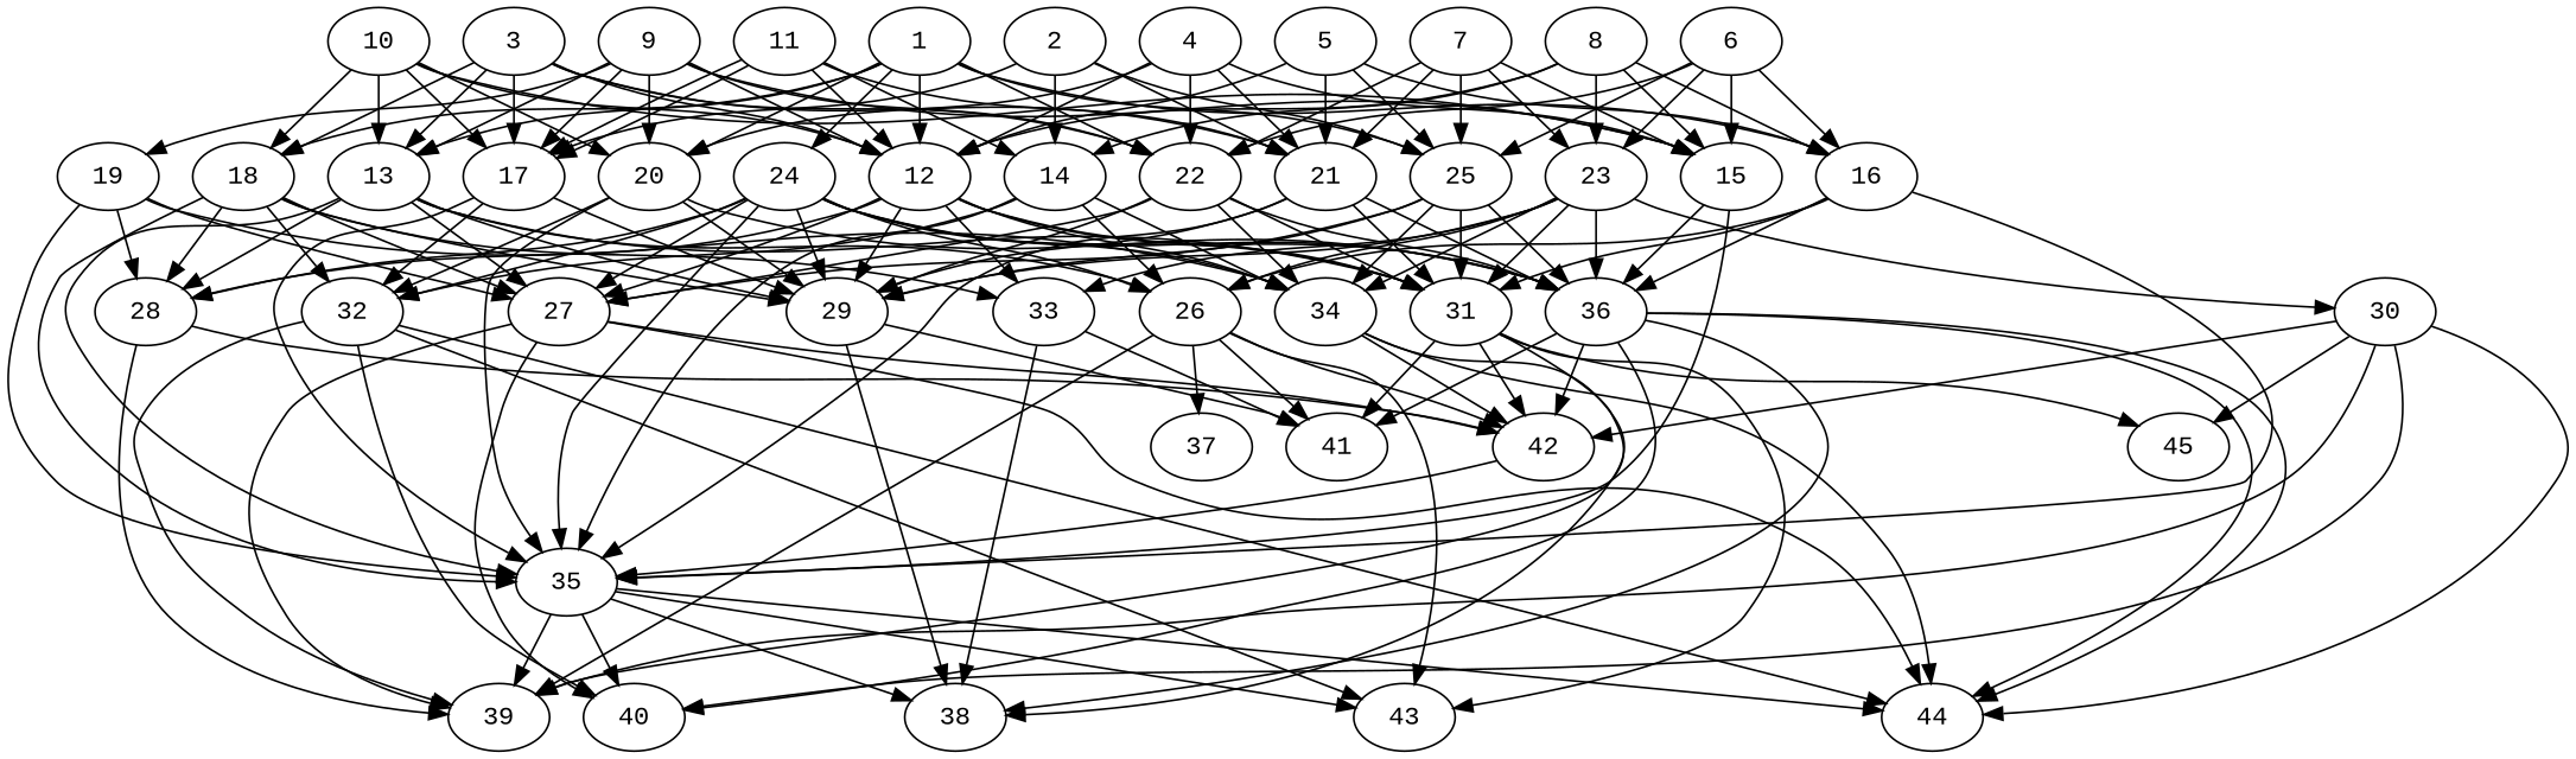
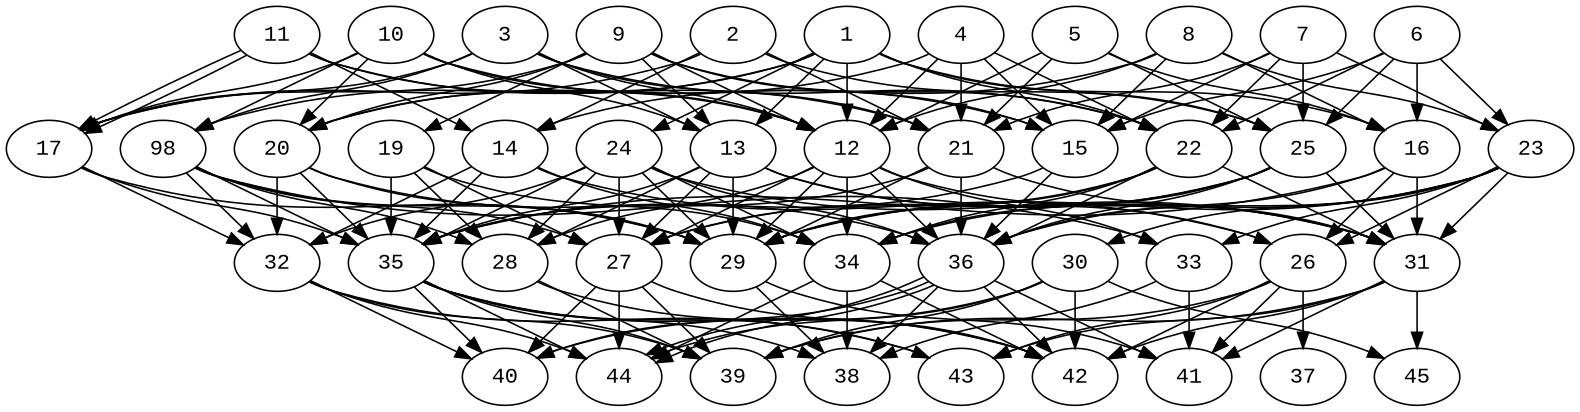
  digraph {
    fontname="Liberation Mono"
    node [alpha=0.08 fontname="Liberation Mono"]
    edge [fontname="Liberation Mono"]
    1 [alpha=0.16 expect_size=9629696]
    12 [expect_size=29949952]
    13 [expect_size=48824320]
    16 [alpha=0.15 expect_size=35486720]
-   18 [alpha=0.07 expect_size=50707456]
+   18 [alpha=0.07 expect_size=50707456 label=98]
    20 [alpha=0.07 expect_size=50648064]
    22 [alpha=0.18 expect_size=6445056]
    24 [alpha=0.06 expect_size=43160576]
    25 [alpha=0.09 expect_size=15350784]
    27 [alpha=0.09 expect_size=31177728]
    28 [alpha=0.12 expect_size=37111808]
    29 [alpha=0.14 expect_size=5990400]
    31 [alpha=0.01 expect_size=26583040]
    33 [alpha=0.02 expect_size=9043968]
    34 [expect_size=14958592]
    36 [alpha=0.07 expect_size=49816576]
    26 [alpha=0.00 expect_size=42221568]
    35 [alpha=0.01 expect_size=28855296]
    32 [alpha=0.12 expect_size=13880320]
    39 [expect_size=51202048]
    42 [alpha=0.11 expect_size=40521728]
    40 [alpha=0.11 expect_size=37739520]
    44 [alpha=0.05 expect_size=26293248]
    41 [alpha=0.11 expect_size=38275072]
    38 [alpha=0.04 expect_size=23456768]
    43 [alpha=0.20 expect_size=22000640]
    45 [alpha=0.14 expect_size=44687360]
    37 [alpha=0.06 expect_size=50460672]
    2 [expect_size=42705920]
    14 [expect_size=43714560]
    17 [alpha=0.03 expect_size=33944576]
    21 [alpha=0.15 expect_size=43913216]
    3 [alpha=0.18 expect_size=8129536]
    4 [alpha=0.11 expect_size=49657856]
    15 [alpha=0.11 expect_size=22786048]
    5 [alpha=0.05 expect_size=51510272]
    6 [alpha=0.19 expect_size=25048064]
    23 [alpha=0.03 expect_size=25439232]
    30 [alpha=0.00 expect_size=9687040]
    7 [alpha=0.07 expect_size=45096960]
    8 [alpha=0.07 expect_size=40452096]
    9 [alpha=0.13 expect_size=50843648]
    19 [alpha=0.02 expect_size=20520960]
    10 [alpha=0.17 expect_size=13262848]
    11 [alpha=0.04 expect_size=40140800]
    1 -> 12
    1 -> 13
    1 -> 16
    1 -> 18
    1 -> 20
    1 -> 22
    1 -> 24
    1 -> 25
    12 -> 27
    12 -> 28
    12 -> 29
    12 -> 31
    12 -> 33
    12 -> 34
    12 -> 36
    13 -> 27
    13 -> 28
    13 -> 29
    13 -> 31
    13 -> 26
    13 -> 35
    16 -> 31
    16 -> 36
    16 -> 26
    16 -> 35
    18 -> 27
    18 -> 28
    18 -> 29
    18 -> 33
    18 -> 35
    18 -> 32
    20 -> 29
    20 -> 36
    20 -> 35
    20 -> 32
    22 -> 27
    22 -> 29
    22 -> 31
    22 -> 34
    22 -> 36
    24 -> 27
    24 -> 28
    24 -> 29
    24 -> 31
    24 -> 34
    24 -> 36
-   24 -> 26
    24 -> 35
    24 -> 32
    25 -> 27
    25 -> 29
    25 -> 31
    25 -> 34
    25 -> 36
    27 -> 39
    27 -> 42
    27 -> 40
    27 -> 44
    28 -> 39
    28 -> 42
    29 -> 41
    29 -> 38
    31 -> 39
    31 -> 42
    31 -> 41
    31 -> 43
    31 -> 45
    33 -> 41
    33 -> 38
    34 -> 42
    34 -> 44
    34 -> 38
    36 -> 42
    36 -> 40
    36 -> 44
    36 -> 44
    36 -> 41
    36 -> 38
    26 -> 39
    26 -> 42
    26 -> 41
    26 -> 43
    26 -> 37
    35 -> 39
-   42 -> 35
+   35 -> 42
    35 -> 40
    35 -> 44
    35 -> 38
    35 -> 43
    32 -> 39
    32 -> 40
    32 -> 44
    32 -> 43
    2 -> 25
    2 -> 14
    2 -> 17
    2 -> 21
    14 -> 34
    14 -> 26
    14 -> 35
    14 -> 32
    17 -> 29
    17 -> 35
    17 -> 32
    21 -> 29
    21 -> 31
    21 -> 36
    21 -> 35
    3 -> 12
    3 -> 13
    3 -> 18
    3 -> 22
    3 -> 17
    3 -> 21
    4 -> 12
    4 -> 20
    4 -> 22
    4 -> 21
    4 -> 15
    15 -> 36
    15 -> 35
    5 -> 12
    5 -> 16
    5 -> 25
    5 -> 21
    6 -> 16
    6 -> 22
    6 -> 25
    6 -> 15
    6 -> 23
    23 -> 29
    23 -> 31
    23 -> 33
    23 -> 34
    23 -> 36
    23 -> 26
    23 -> 30
    30 -> 39
    30 -> 42
    30 -> 40
    30 -> 44
    30 -> 45
    7 -> 22
    7 -> 25
    7 -> 21
    7 -> 15
    7 -> 23
    8 -> 12
    8 -> 16
    8 -> 14
    8 -> 15
    8 -> 23
    9 -> 12
    9 -> 13
    9 -> 20
    9 -> 22
    9 -> 17
    9 -> 15
    9 -> 19
    19 -> 27
    19 -> 28
    19 -> 34
    19 -> 35
    10 -> 12
    10 -> 13
    10 -> 18
    10 -> 20
    10 -> 17
    10 -> 15
    11 -> 12
    11 -> 14
    11 -> 17
    11 -> 17
    11 -> 21
  }
